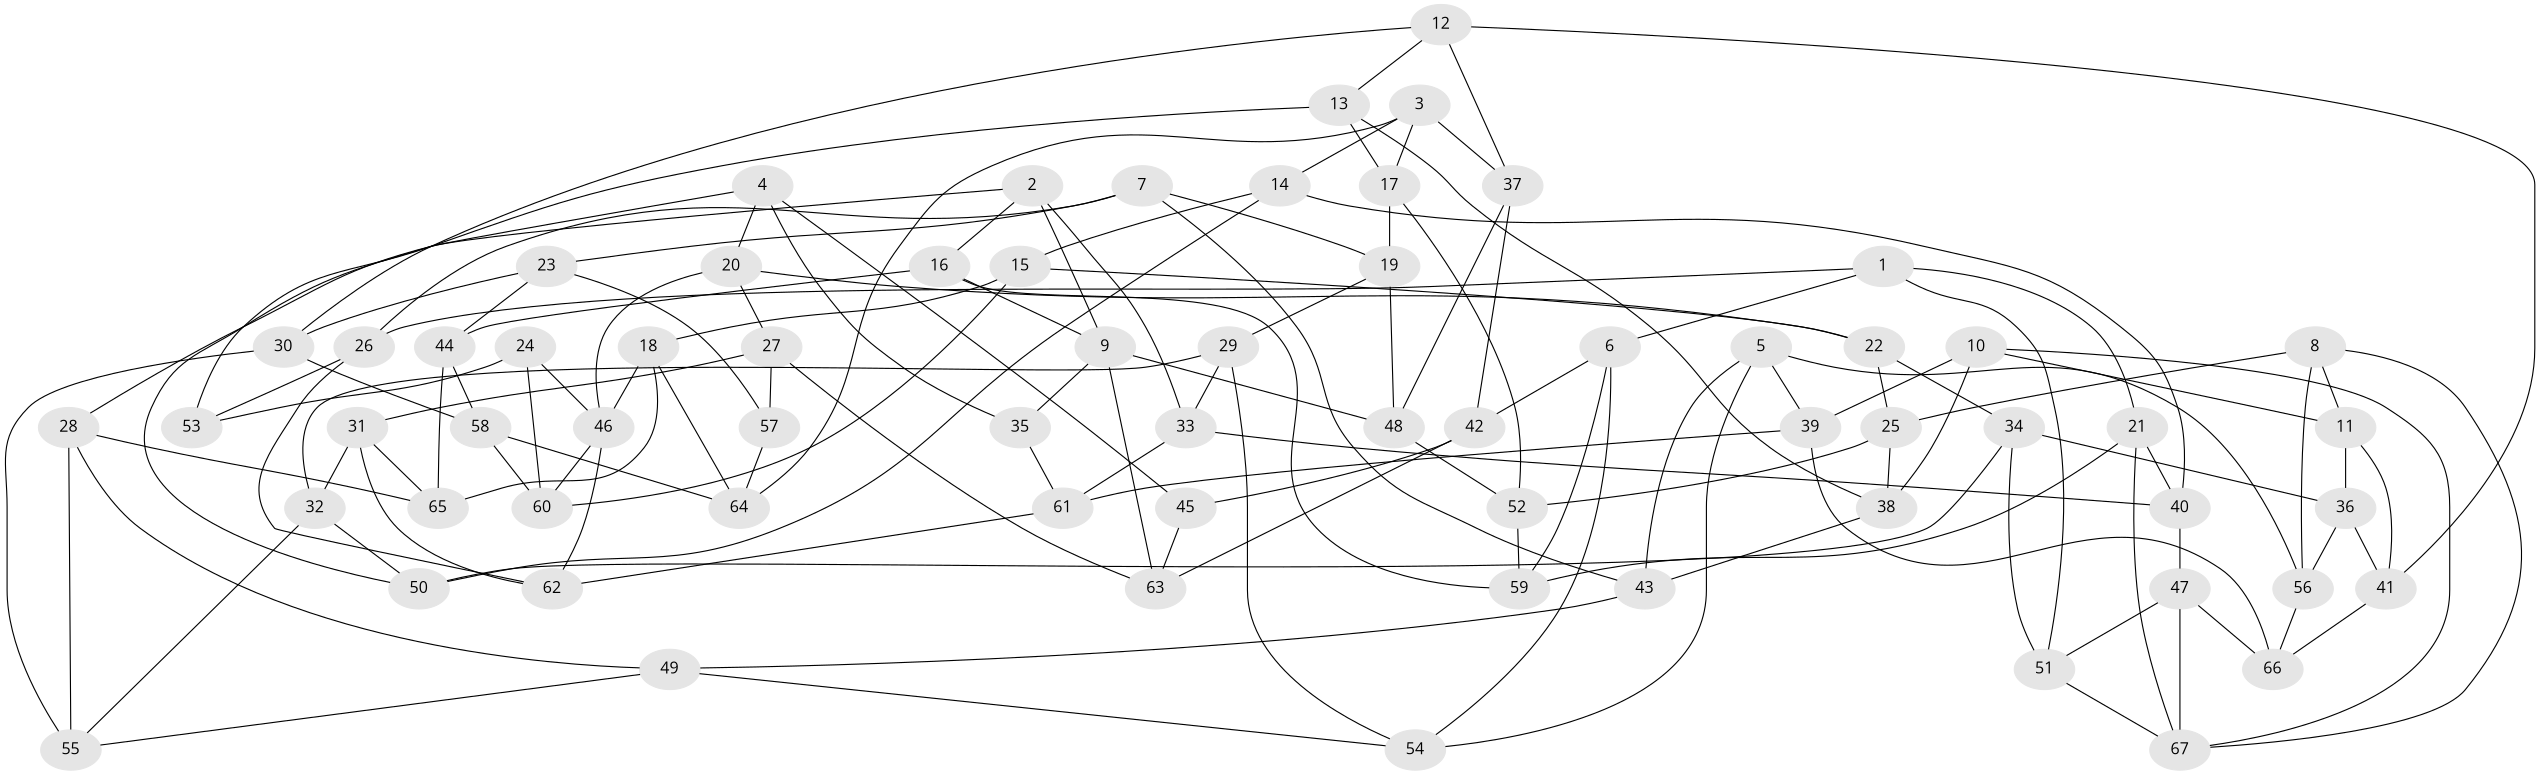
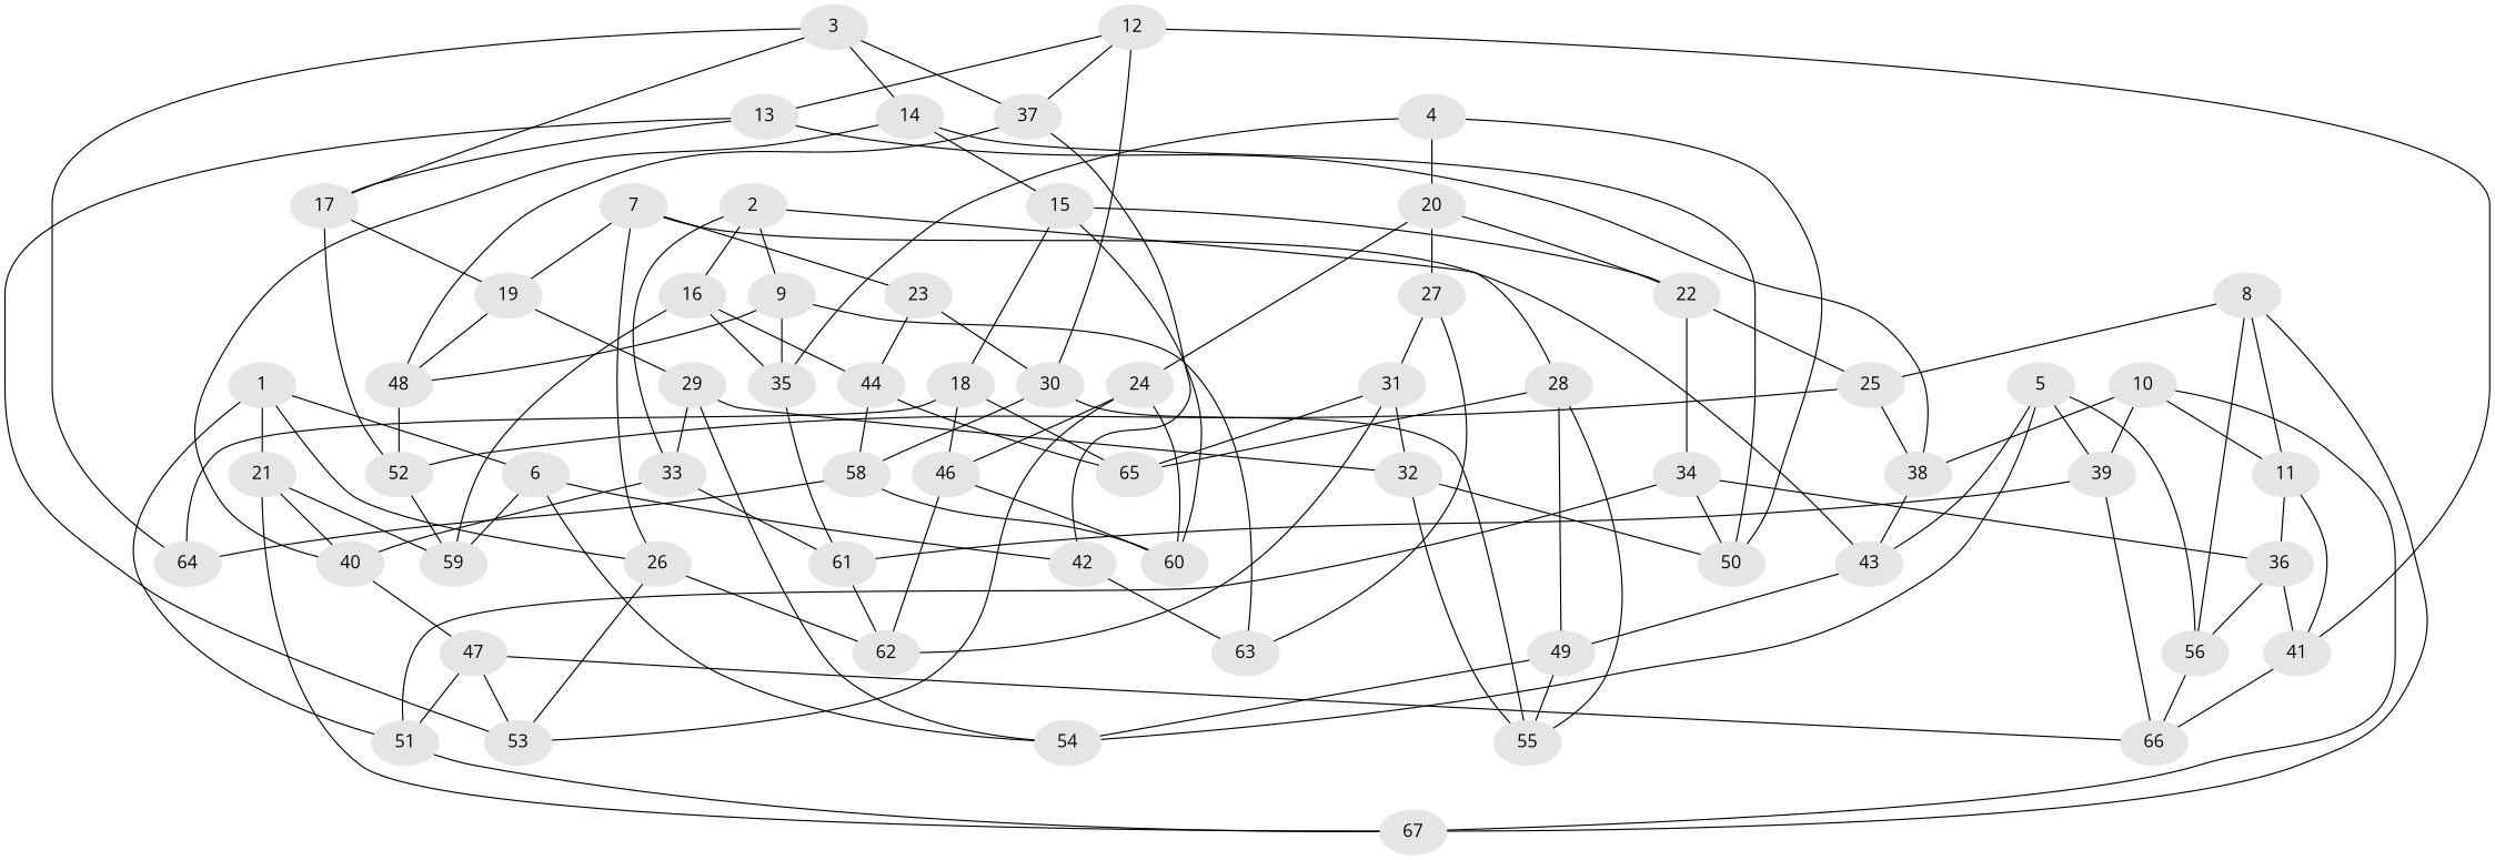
  graph {
    fontname="Open Sans"
    node [color=gray90 fontname="Open Sans" style=filled]
    edge [fontname="Open Sans"]
    1
    6
    21
    26
    51
    54
    42
    59
    67
    40
    53
    62
    2
    9
    16
    28
    33
    35
    48
    63
    44
    65
    49
    55
    61
    3
    14
    17
    37
    64
    50
    15
    19
    52
    4
    20
-   45
    22
    24
    27
    5
    39
    43
    56
    66
    7
    23
    29
    30
-   57
    8
    11
    25
    36
    41
    38
    10
    12
    13
    58
    18
    60
    47
    46
    34
    32
    31
    1 -- 6
    1 -- 21
    1 -- 26
    1 -- 51
    6 -- 54
    6 -- 42
    6 -- 59
    21 -- 59
    21 -- 67
    21 -- 40
    26 -- 53
    26 -- 62
    51 -- 67
    42 -- 63
-   42 -- 45
    40 -- 47
    2 -- 9
    2 -- 16
    2 -- 28
    2 -- 33
    9 -- 35
    9 -- 48
    9 -- 63
    16 -- 59
-   16 -- 9
+   16 -- 35
    16 -- 44
    28 -- 65
    28 -- 49
    28 -- 55
    33 -- 40
    33 -- 61
    35 -- 61
    48 -- 52
    44 -- 65
    44 -- 58
    49 -- 54
    49 -- 55
    61 -- 62
    3 -- 14
    3 -- 17
    3 -- 37
    3 -- 64
    14 -- 40
    14 -- 50
    14 -- 15
    17 -- 19
    17 -- 52
    37 -- 42
    37 -- 48
    15 -- 22
    15 -- 18
    15 -- 60
    19 -- 48
    19 -- 29
    52 -- 59
    4 -- 35
    4 -- 50
    4 -- 20
-   4 -- 45
    20 -- 22
-   20 -- 46
+   20 -- 24
    20 -- 27
-   45 -- 63
    22 -- 25
    22 -- 34
    24 -- 53
    24 -- 60
    24 -- 46
    27 -- 63
-   27 -- 57
    27 -- 31
    5 -- 54
    5 -- 39
    5 -- 43
    5 -- 56
    39 -- 61
    39 -- 66
    43 -- 49
    56 -- 66
    7 -- 26
    7 -- 19
    7 -- 43
    7 -- 23
    23 -- 44
    23 -- 30
-   23 -- 57
    29 -- 54
    29 -- 33
    29 -- 32
    30 -- 55
    30 -- 58
-   57 -- 64
    8 -- 67
    8 -- 56
    8 -- 11
    8 -- 25
    11 -- 36
    11 -- 41
    25 -- 52
    25 -- 38
    36 -- 56
    36 -- 41
    41 -- 66
    38 -- 43
    10 -- 67
    10 -- 39
    10 -- 11
    10 -- 38
    12 -- 37
    12 -- 30
    12 -- 41
    12 -- 13
    13 -- 53
    13 -- 17
    13 -- 38
    58 -- 64
    58 -- 60
    18 -- 65
    18 -- 64
    18 -- 46
    47 -- 51
-   47 -- 67
+   47 -- 53
    47 -- 66
    46 -- 62
    46 -- 60
    34 -- 51
    34 -- 50
    34 -- 36
    32 -- 55
    32 -- 50
    31 -- 62
    31 -- 65
    31 -- 32
  }
